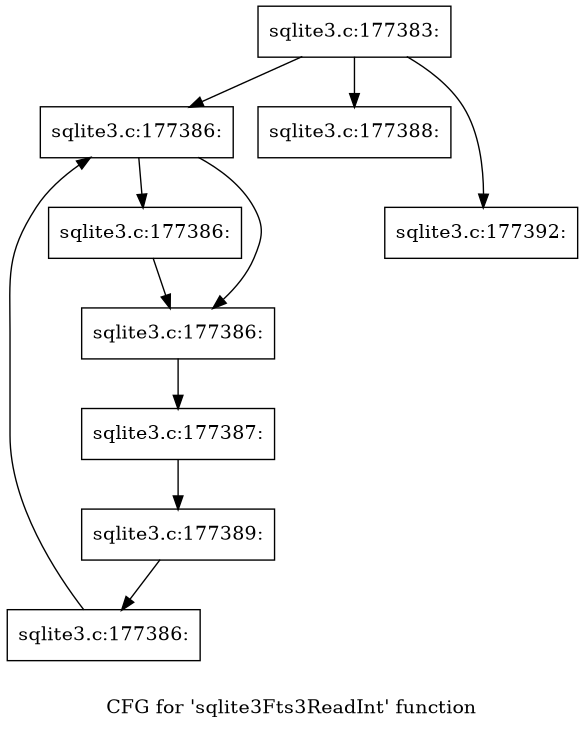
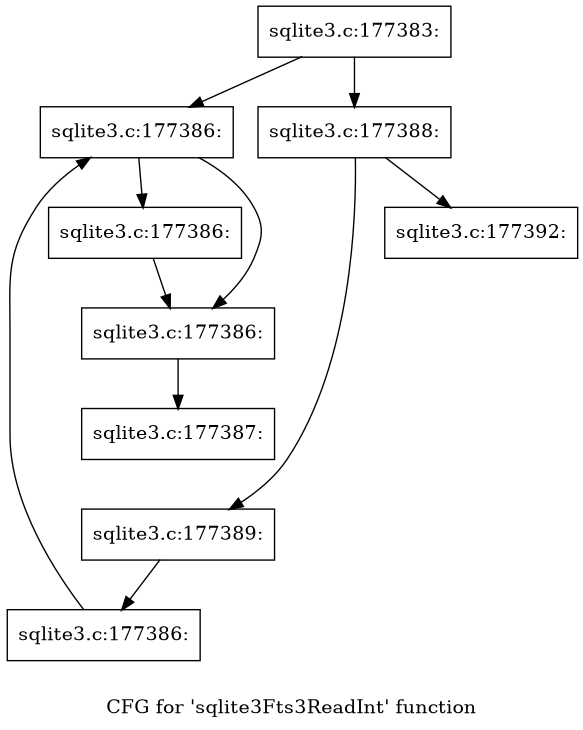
  digraph {
    fontname="DejaVu Serif"
    label="CFG for 'sqlite3Fts3ReadInt' function"
    node [fontname="DejaVu Serif" shape=record]
    edge [fontname="DejaVu Serif"]
    n1 [label="{sqlite3.c:177383:}"]
    n2 [label="{sqlite3.c:177386:}"]
    n3 [label="{sqlite3.c:177388:}"]
    n4 [label="{sqlite3.c:177386:}"]
    n5 [label="{sqlite3.c:177386:}"]
    n6 [label="{sqlite3.c:177387:}"]
    n7 [label="{sqlite3.c:177389:}"]
    n8 [label="{sqlite3.c:177392:}"]
    n9 [label="{sqlite3.c:177386:}"]
    n1 -> n2
    n1 -> n3
    n2 -> n4
    n2 -> n5
-   n1 -> n8
+   n3 -> n8
    n4 -> n5
    n5 -> n6
-   n6 -> n7
+   n3 -> n7
    n7 -> n9
    n9 -> n2
  }
